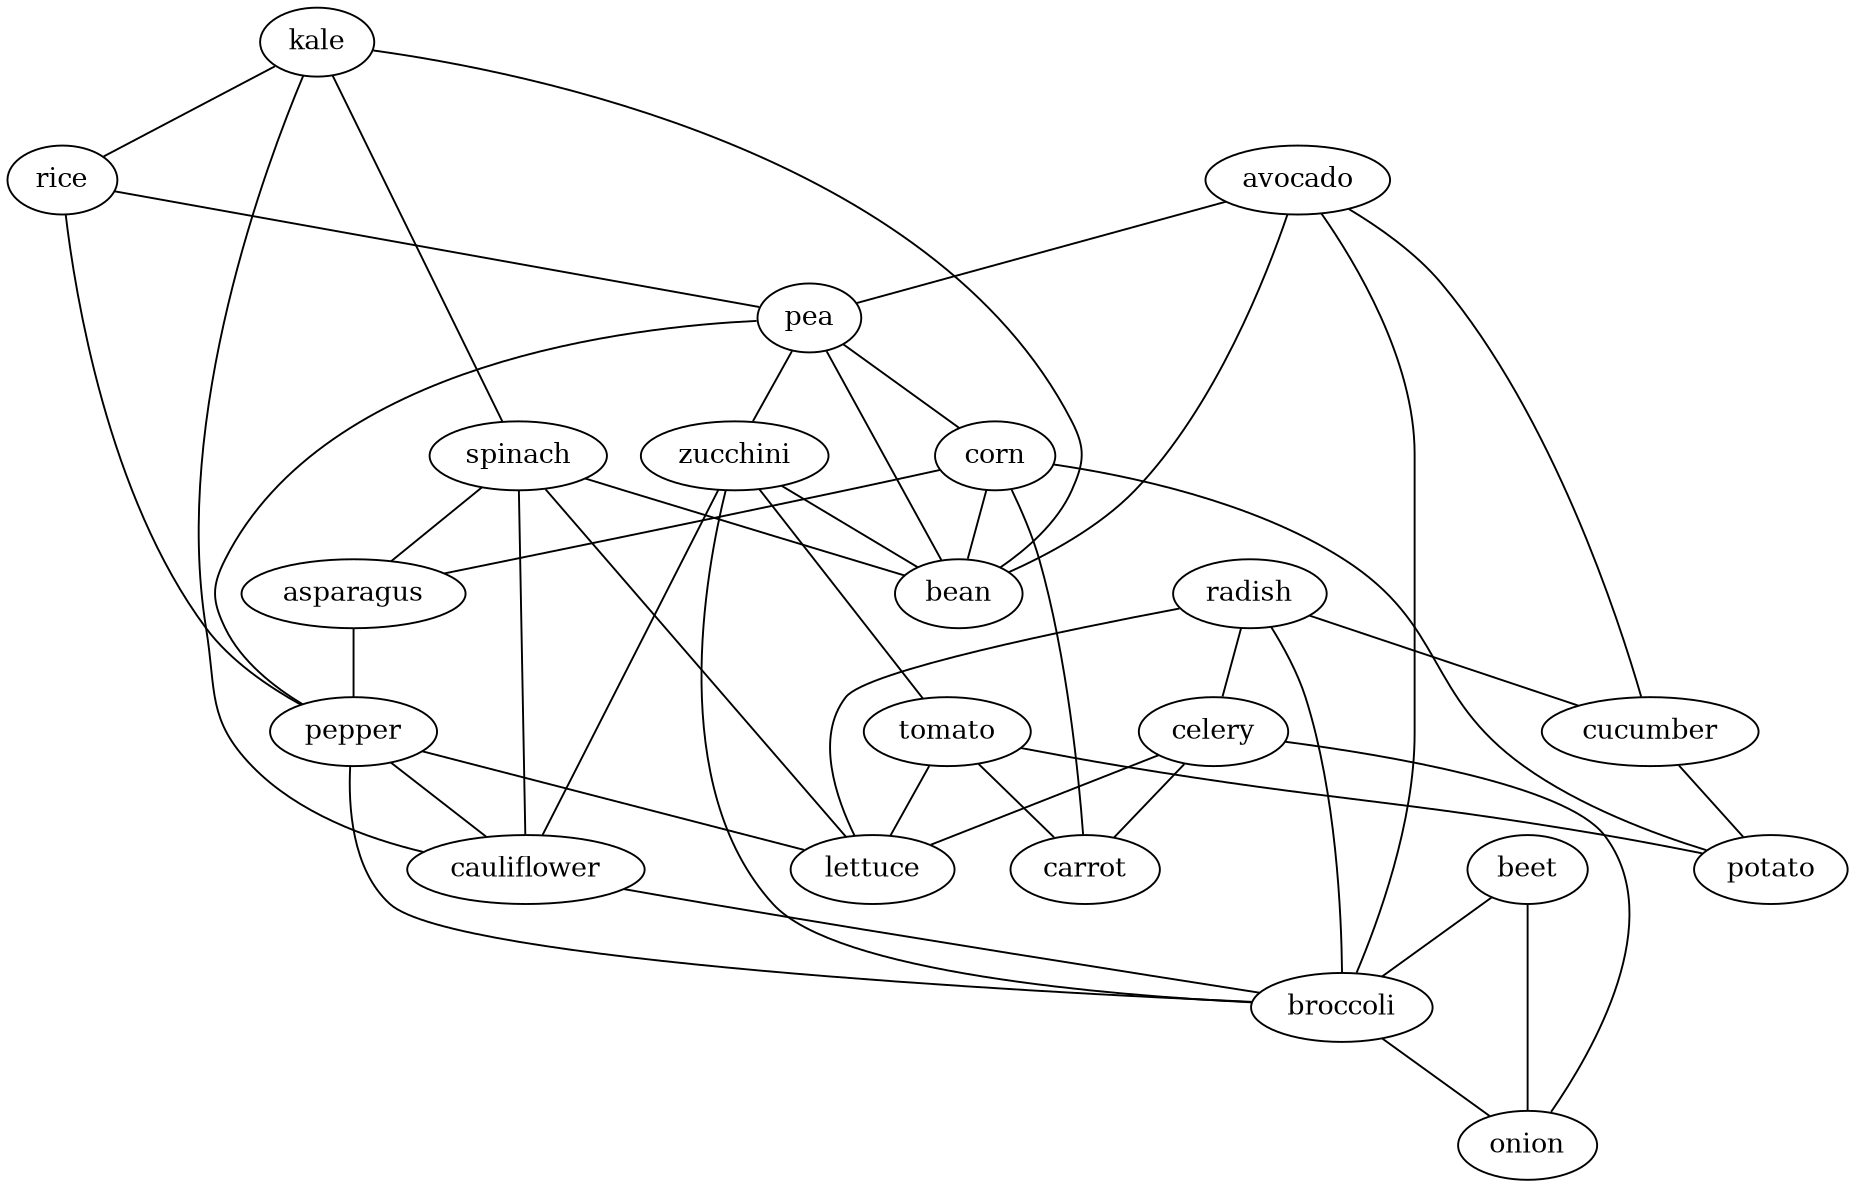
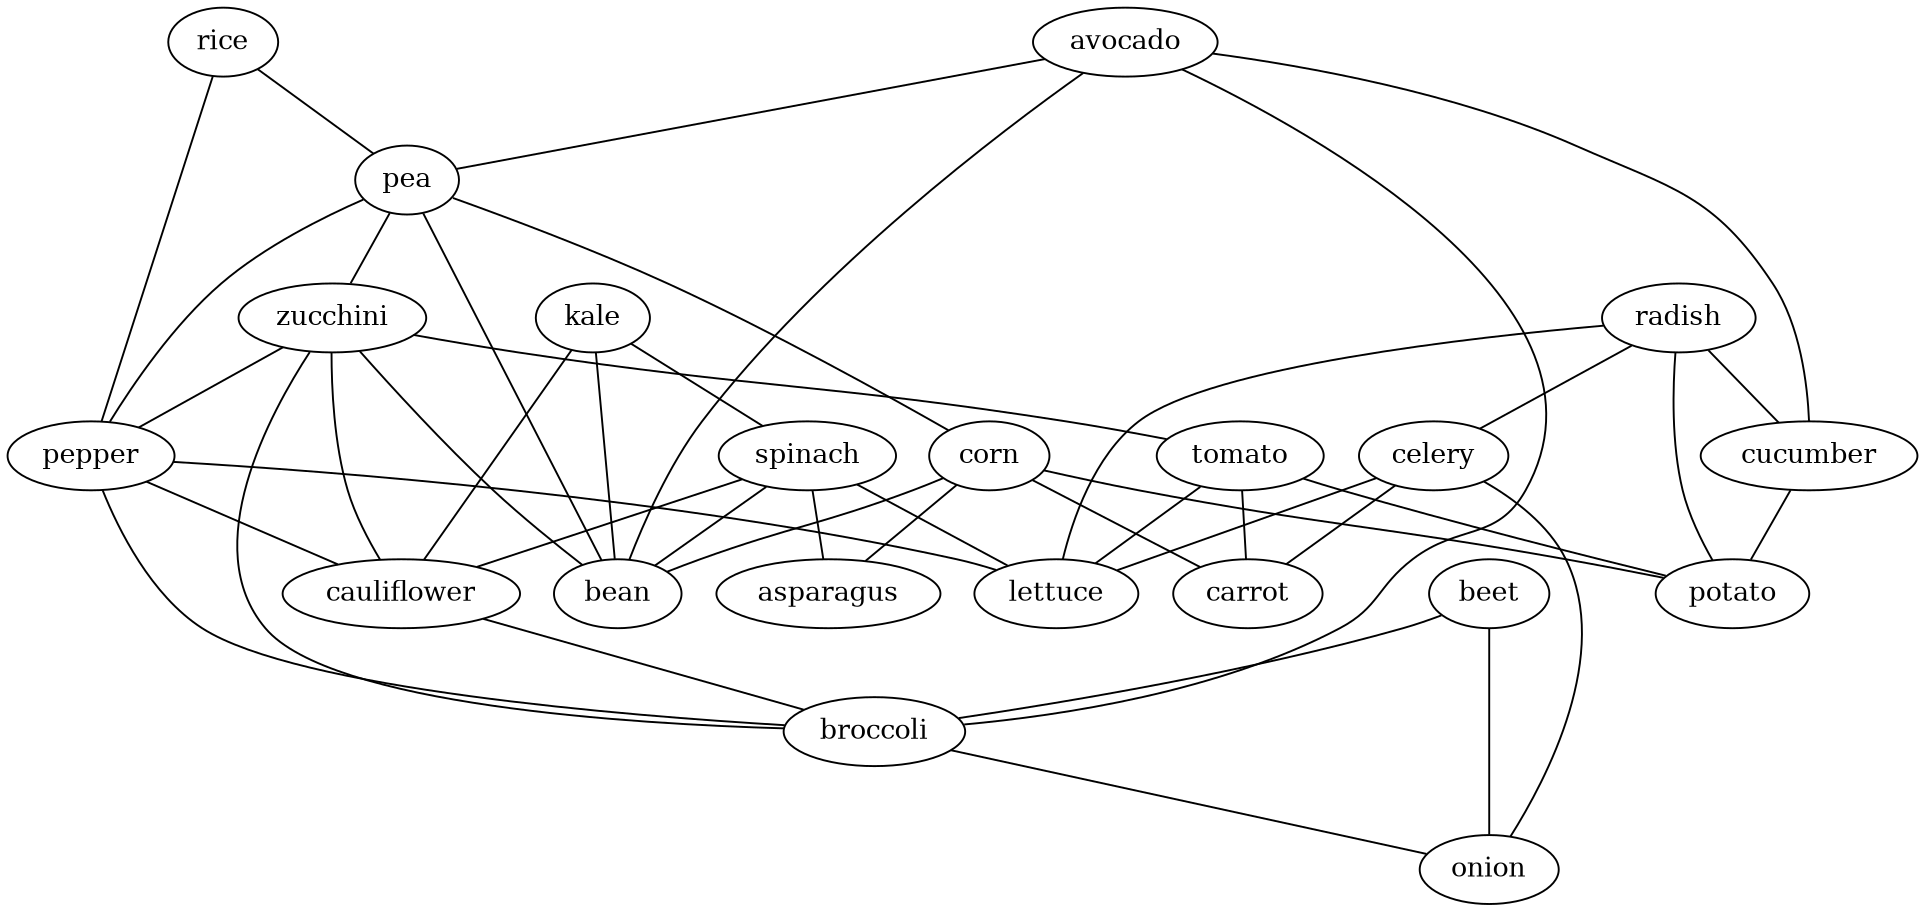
  strict graph {
    edge [weight=1]
    kale
    spinach
    rice
    cauliflower
    bean
    lettuce
    asparagus
    pea
    pepper
    broccoli
    radish
    celery
    cucumber
    potato
    onion
    carrot
    avocado
    zucchini
    corn
    beet
    tomato
    kale -- spinach
-   kale -- rice
    kale -- cauliflower
    kale -- bean
    spinach -- cauliflower
    spinach -- bean
    spinach -- lettuce
    spinach -- asparagus
    rice -- pea
    rice -- pepper
    cauliflower -- broccoli
    pea -- bean
    pea -- pepper
    pea -- zucchini
    pea -- corn
    pepper -- cauliflower
    pepper -- lettuce
    pepper -- broccoli
    broccoli -- onion
    radish -- lettuce
    radish -- celery
    radish -- cucumber
-   radish -- broccoli
+   radish -- potato
    celery -- lettuce
    celery -- onion
    celery -- carrot
    cucumber -- potato
    avocado -- bean
    avocado -- pea
    avocado -- broccoli
    avocado -- cucumber
    zucchini -- cauliflower
    zucchini -- bean
-   asparagus -- pepper
+   zucchini -- pepper
    zucchini -- broccoli
    zucchini -- tomato
    corn -- bean
    corn -- asparagus
    corn -- potato
    corn -- carrot
    beet -- broccoli
    beet -- onion
    tomato -- lettuce
    tomato -- potato
    tomato -- carrot
  }
